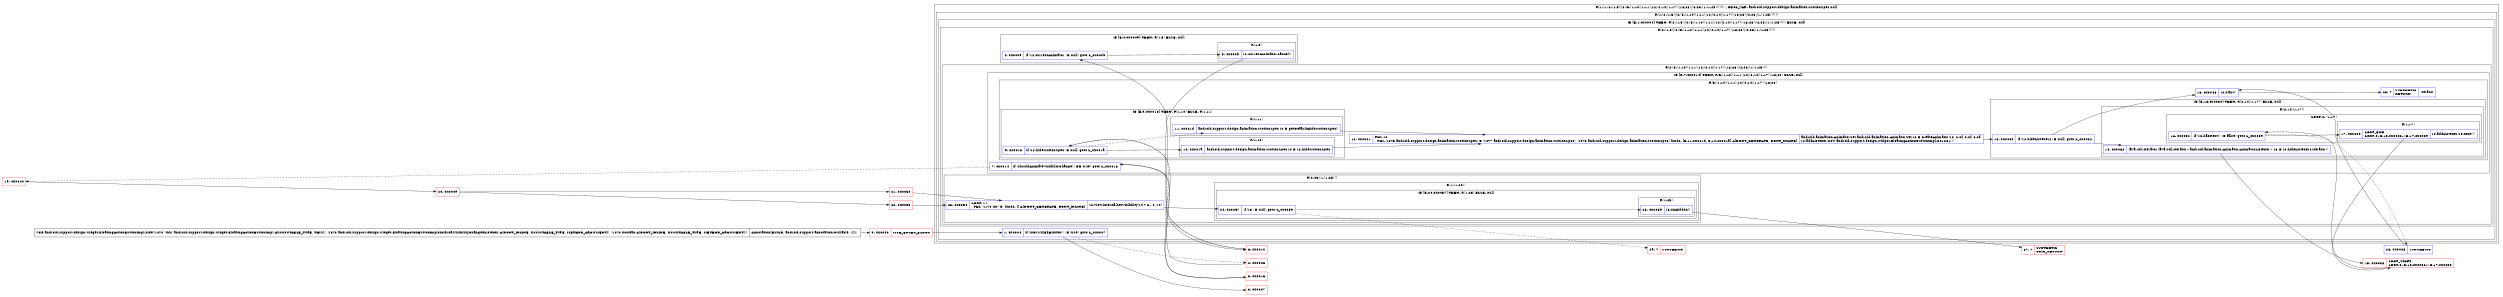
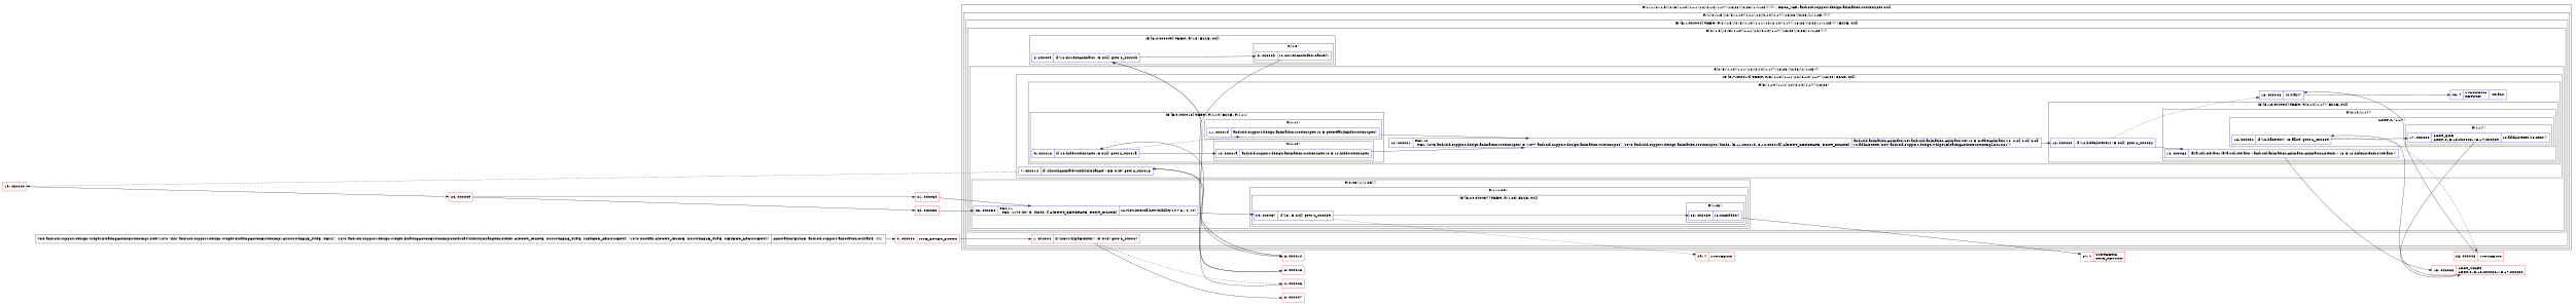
  digraph {
    rankdir=LR
    node [color=blue shape=record]
    n1 [label="{5\:\ 0x000b|r2.currentAnimator.cancel()\l}"]
    n2 [label="{4\:\ 0x0009|if (r2.currentAnimator != null) goto L_0x000b\l}"]
    n3 [label="{10\:\ 0x001a|android.support.design.animation.MotionSpec r0 = r2.hideMotionSpec\l}"]
    n4 [label="{11\:\ 0x001d|android.support.design.animation.MotionSpec r0 = getDefaultHideMotionSpec()\l}"]
    n5 [label="{9\:\ 0x0018|if (r2.hideMotionSpec != null) goto L_0x001a\l}"]
    n6 [label="{17\:\ 0x003e|LOOP_END\lLOOP:0: B:15:0x0038\-\>B:17:0x003e\l|r0.addListener(r3.next())\l}"]
    n7 [label="{16\:\ 0x003c|if (r3.hasNext() != false) goto L_0x003e\l}"]
    n8 [label="{14\:\ 0x0032|java.util.Iterator java.util.Iterator\<android.animation.Animator.AnimatorListener\> r3 = r2.hideListeners.iterator()\l}"]
    n9 [label="{13\:\ 0x0030|if (r2.hideListeners != null) goto L_0x0032\l}"]
    n10 [label="{12\:\ 0x0021|PHI: r0 \l  PHI: (r0v5 android.support.design.animation.MotionSpec) = (r0v7 android.support.design.animation.MotionSpec), (r0v8 android.support.design.animation.MotionSpec) binds: [B:11:0x001d, B:10:0x001a] A[DONT_GENERATE, DONT_INLINE]\l|android.animation.AnimatorSet android.animation.AnimatorSet r0 = createAnimator(r0, 0.0f, 0.0f, 0.0f)\lr0.addListener(new android.support.design.widget.FloatingActionButtonImpl.C01281())\l}"]
    n11 [label="{18\:\ 0x0048|r0.start()\l}"]
    n12 [label="{28\:\ ?|SYNTHETIC\lRETURN\l|iterator\l}"]
    n13 [label="{7\:\ 0x0014|if (shouldAnimateVisibilityChange() == true) goto L_0x0016\l}"]
    n14 [label="{25\:\ 0x0059|r3.onHidden()\l}"]
    n15 [label="{24\:\ 0x0057|if (r3 != null) goto L_0x0059\l}"]
-   n16 [label="{23\:\ 0x0054|LOOP: r1 \l  PHI: (r1v0 int) =  binds: [] A[DONT_GENERATE, DONT_INLINE]\l|r2.view.internalSetVisibility(r4 ? 8 : 4, r4)\l}"]
-   n17 [label="{1\:\ 0x0004|if (isOrWillBeHidden() != true) goto L_0x0007\l}"]
+   n16 [label="{23\:\ 0x0054|PHI: r1 \l  PHI: (r1v0 int) =  binds: [] A[DONT_GENERATE, DONT_INLINE]\l|r2.view.internalSetVisibility(r4 ? 8 : 4, r4)\l}"]
+   n17 [color=red label="{1\:\ 0x0004|if (isOrWillBeHidden() != true) goto L_0x0007\l}"]
    n18 [color=red label="{6\:\ 0x0010}"]
    n19 [color=red label="{15\:\ 0x0038|LOOP_START\lLOOP:0: B:15:0x0038\-\>B:17:0x003e\l}"]
-   n20 [label="{26\:\ 0x0048|SYNTHETIC\l}"]
+   n20 [color=red label="{26\:\ 0x0048|SYNTHETIC\l}"]
    n21 [color=red label="{8\:\ 0x0016}"]
    n22 [color=red label="{19\:\ 0x004c}"]
    n23 [color=red label="{27\:\ ?|SYNTHETIC\lORIG_RETURN\l}"]
    n24 [color=red label="{29\:\ ?|SYNTHETIC\l}"]
    n25 [color=red label="{2\:\ 0x0006}"]
    n26 [color=red label="{3\:\ 0x0007}"]
    n27 [color=red label="{20\:\ 0x004e}"]
    n28 [color=red label="{0\:\ 0x0000|MTH_ENTER_BLOCK\l}"]
    n29 [color=red label="{21\:\ 0x0050}"]
    n30 [color=red label="{22\:\ 0x0053}"]
    n31 [label="{void android.support.design.widget.FloatingActionButtonImpl.hide((r2v0 'this' android.support.design.widget.FloatingActionButtonImpl A[IMMUTABLE_TYPE, THIS]), (r3v0 android.support.design.widget.FloatingActionButtonImpl$InternalVisibilityChangedListener A[DONT_INLINE, IMMUTABLE_TYPE, METHOD_ARGUMENT]), (r4v0 boolean A[DONT_INLINE, IMMUTABLE_TYPE, METHOD_ARGUMENT]))  | Annotation[BUILD, android.support.annotation.Nullable, \{\}], \l}" color=""]
    subgraph cluster_1 {
      label="R(1:(1:(2:(1:5)|(2:(5:(1:10)(1:11)|12|(2:14|(1:17))|18|28)|(2:23|(1:(1:25))))))) | DECL_VAR: android.support.design.animation.MotionSpec null\l"
      subgraph cluster_2 {
        label="R(1:(2:(1:5)|(2:(5:(1:10)(1:11)|12|(2:14|(1:17))|18|28)|(2:23|(1:(1:25))))))"
        subgraph cluster_3 {
          label="IF [B:1:0x0004] THEN: R(2:(1:5)|(2:(5:(1:10)(1:11)|12|(2:14|(1:17))|18|28)|(2:23|(1:(1:25))))) ELSE: null"
          n17
          subgraph cluster_4 {
            label="R(2:(1:5)|(2:(5:(1:10)(1:11)|12|(2:14|(1:17))|18|28)|(2:23|(1:(1:25)))))"
            subgraph cluster_5 {
              label="IF [B:4:0x0009] THEN: R(1:5) ELSE: null"
              n2
              subgraph cluster_6 {
                label="R(1:5)"
                n1
              }
            }
            subgraph cluster_7 {
              label="R(2:(5:(1:10)(1:11)|12|(2:14|(1:17))|18|28)|(2:23|(1:(1:25))))"
              subgraph cluster_8 {
                label="IF [B:7:0x0014] THEN: R(5:(1:10)(1:11)|12|(2:14|(1:17))|18|28) ELSE: null"
                n13
                subgraph cluster_9 {
                  label="R(5:(1:10)(1:11)|12|(2:14|(1:17))|18|28)"
                  n10
                  n11
                  n12
                  subgraph cluster_10 {
                    label="IF [B:9:0x0018] THEN: R(1:10) ELSE: R(1:11)"
                    n5
                    subgraph cluster_11 {
                      label="R(1:10)"
                      n3
                    }
                    subgraph cluster_12 {
                      label="R(1:11)"
                      n4
                    }
                  }
                  subgraph cluster_13 {
                    label="IF [B:13:0x0030] THEN: R(2:14|(1:17)) ELSE: null"
                    n9
                    subgraph cluster_14 {
                      label="R(2:14|(1:17))"
                      n8
                      subgraph cluster_15 {
                        label="LOOP:0: (1:17)"
                        n7
                        subgraph cluster_16 {
                          label="R(1:17)"
                          n6
                        }
                      }
                    }
                  }
                }
              }
              subgraph cluster_17 {
                label="R(2:23|(1:(1:25)))"
                n16
                subgraph cluster_18 {
                  label="R(1:(1:25))"
                  subgraph cluster_19 {
                    label="IF [B:24:0x0057] THEN: R(1:25) ELSE: null"
                    n15
                    subgraph cluster_20 {
                      label="R(1:25)"
                      n14
                    }
                  }
                }
              }
            }
          }
        }
      }
    }
    n1 -> n18
    n2 -> n1
-   n5 -> n18 [style=dashed]
+   n2 -> n18 [style=dashed]
    n3 -> n10
    n4 -> n10
    n5 -> n3
    n5 -> n4 [style=dashed]
    n6 -> n19
    n7 -> n6
    n7 -> n20 [style=dashed]
    n8 -> n19
    n9 -> n8
-   n9 -> n11 [style=solid]
+   n9 -> n11 [style=dashed]
    n10 -> n9
    n11 -> n12
    n13 -> n21
    n13 -> n22 [style=dashed]
    n14 -> n23
    n15 -> n14
    n15 -> n24 [style=dashed]
    n16 -> n15
    n17 -> n25 [style=dashed]
    n17 -> n26
    n18 -> n13
    n19 -> n7
    n20 -> n11
    n21 -> n5
    n22 -> n27
    n25 -> n2
    n27 -> n29
    n27 -> n30
    n28 -> n17
    n29 -> n16
    n30 -> n16
    n31 -> n28
  }
